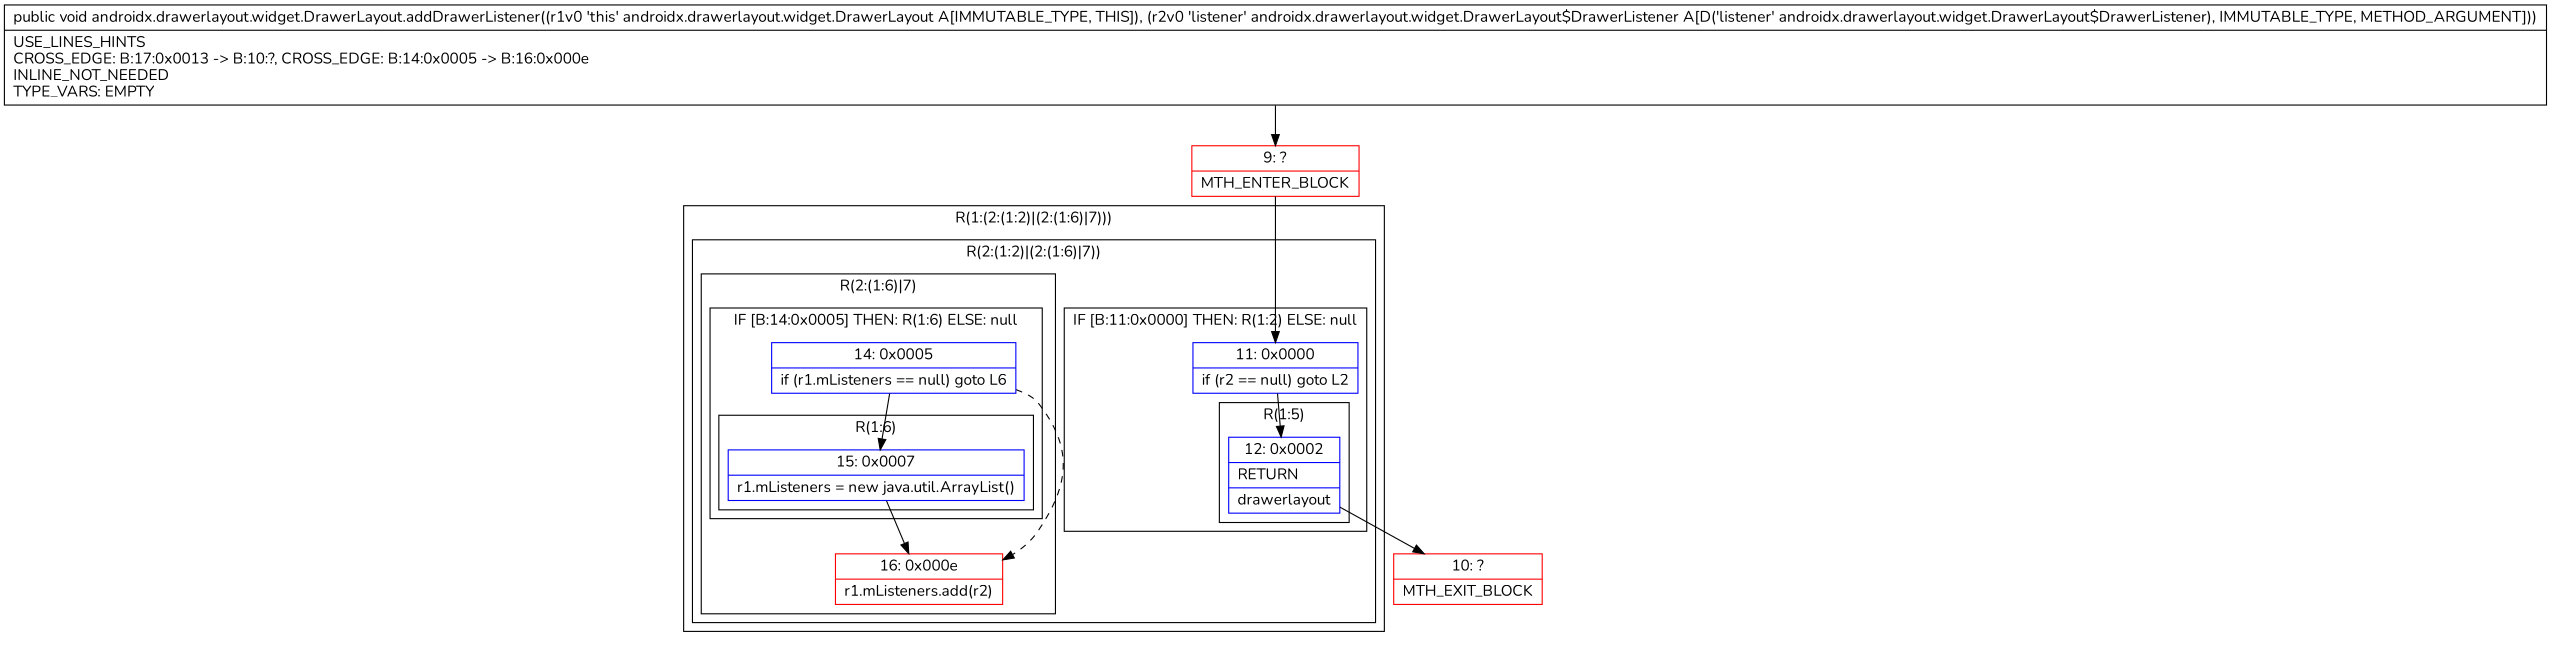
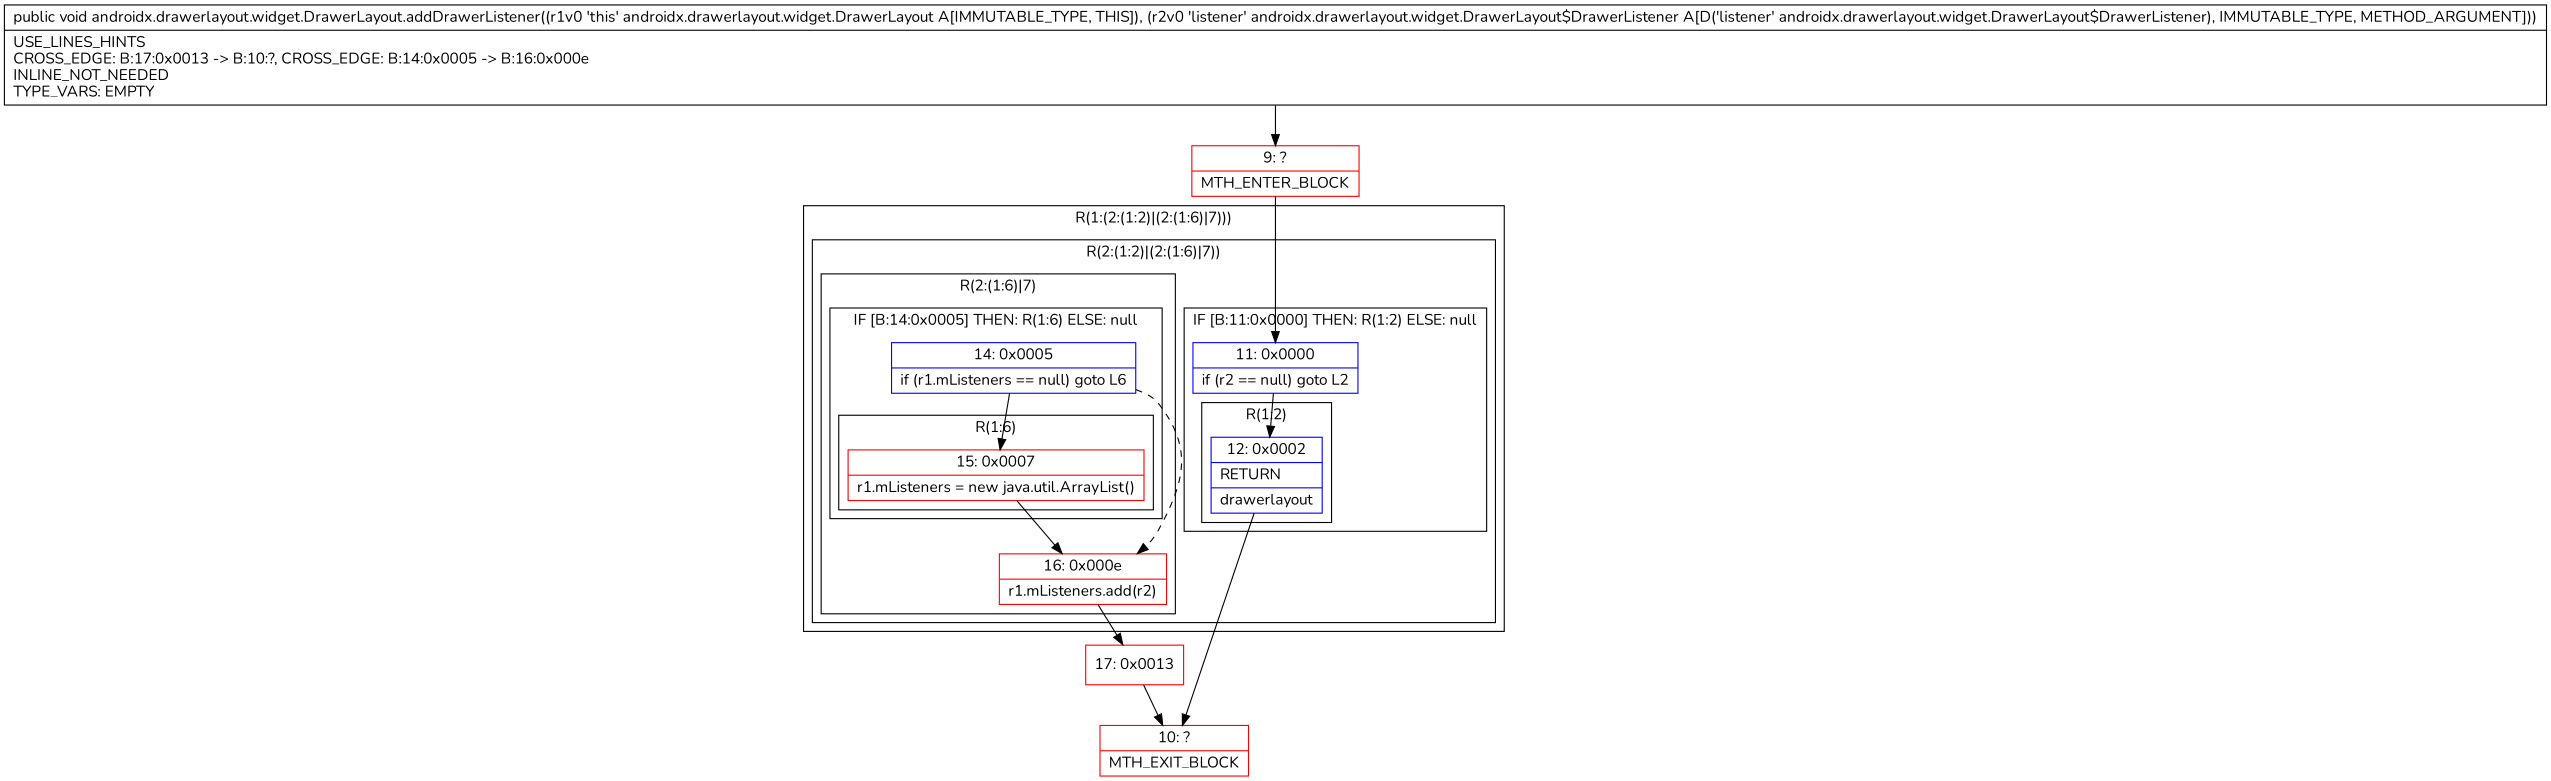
  digraph {
    fontname=Nunito
    node [color=blue fontname=Nunito shape=record]
    edge [fontname=Nunito]
    n1 [label="{12\:\ 0x0002|RETURN\l|drawerlayout\l}"]
    n2 [label="{11\:\ 0x0000|if (r2 == null) goto L2\l}"]
-   n3 [label="{15\:\ 0x0007|r1.mListeners = new java.util.ArrayList()\l}"]
+   n3 [color=red label="{15\:\ 0x0007|r1.mListeners = new java.util.ArrayList()\l}"]
    n4 [label="{14\:\ 0x0005|if (r1.mListeners == null) goto L6\l}"]
    n5 [color=red label="{16\:\ 0x000e|r1.mListeners.add(r2)\l}"]
    n6 [color=red label="{10\:\ ?|MTH_EXIT_BLOCK\l}"]
+   n7 [color=red label="{17\:\ 0x0013}"]
    n8 [color=red label="{9\:\ ?|MTH_ENTER_BLOCK\l}"]
    n9 [label="{public void androidx.drawerlayout.widget.DrawerLayout.addDrawerListener((r1v0 'this' androidx.drawerlayout.widget.DrawerLayout A[IMMUTABLE_TYPE, THIS]), (r2v0 'listener' androidx.drawerlayout.widget.DrawerLayout$DrawerListener A[D('listener' androidx.drawerlayout.widget.DrawerLayout$DrawerListener), IMMUTABLE_TYPE, METHOD_ARGUMENT]))  | USE_LINES_HINTS\lCROSS_EDGE: B:17:0x0013 \-\> B:10:?, CROSS_EDGE: B:14:0x0005 \-\> B:16:0x000e\lINLINE_NOT_NEEDED\lTYPE_VARS: EMPTY\l}" color=""]
    subgraph cluster_1 {
      label="R(1:(2:(1:2)|(2:(1:6)|7)))"
      subgraph cluster_2 {
        label="R(2:(1:2)|(2:(1:6)|7))"
        subgraph cluster_3 {
          label="IF [B:11:0x0000] THEN: R(1:2) ELSE: null"
          n2
          subgraph cluster_4 {
-           label="R(1:5)"
+           label="R(1:2)"
            n1
          }
        }
        subgraph cluster_5 {
          label="R(2:(1:6)|7)"
          n5
          subgraph cluster_6 {
            label="IF [B:14:0x0005] THEN: R(1:6) ELSE: null"
            n4
            subgraph cluster_7 {
              label="R(1:6)"
              n3
            }
          }
        }
      }
    }
    n1 -> n6
    n2 -> n1
    n3 -> n5
    n4 -> n3
    n4 -> n5 [style=dashed]
+   n5 -> n7
+   n7 -> n6
    n8 -> n2
    n9 -> n8
  }
